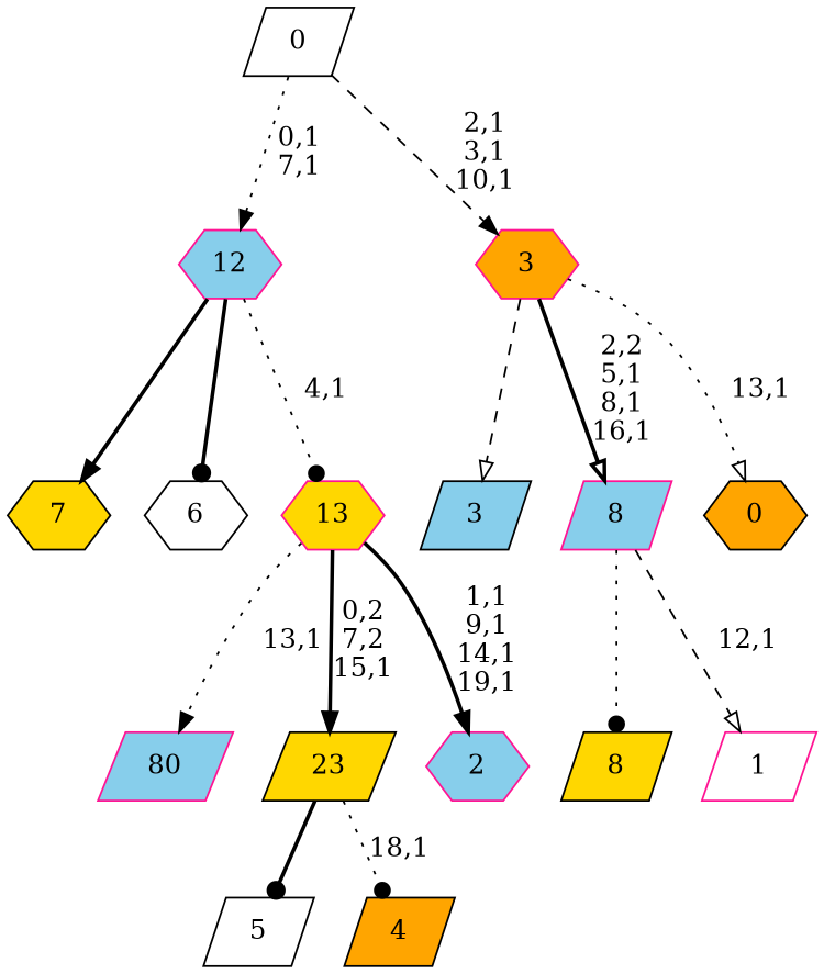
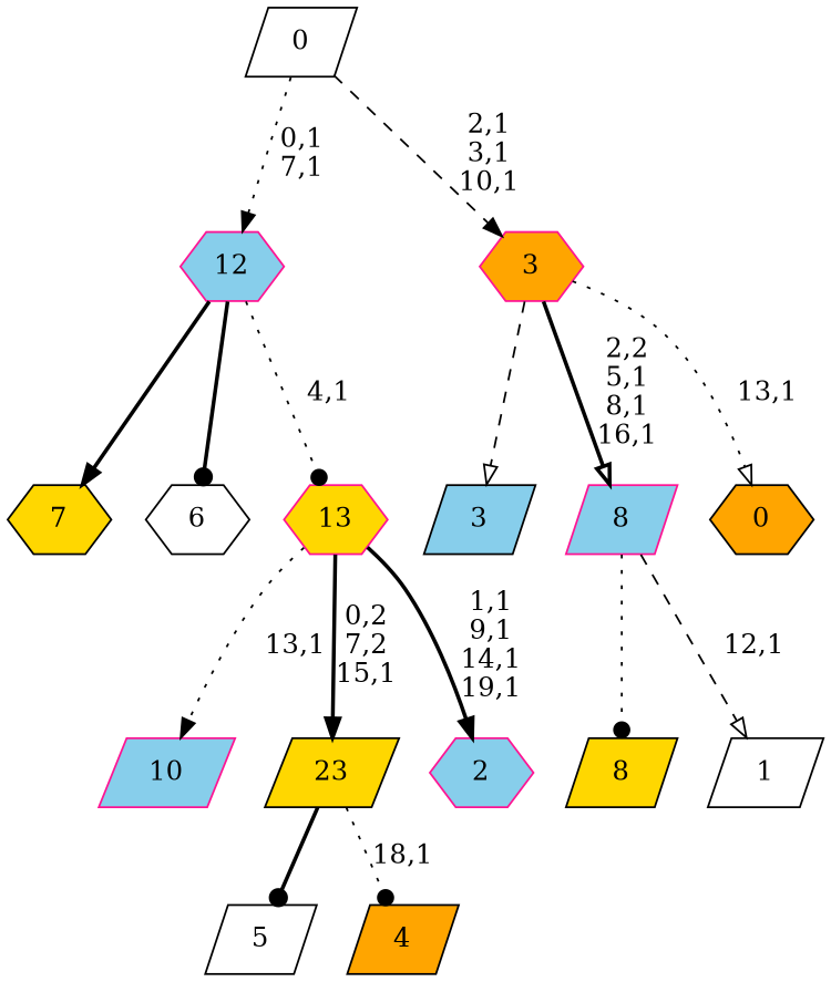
  digraph {
    node [color=black fillcolor=skyblue shape=parallelogram style=filled]
    edge [arrowhead=normal style=bold]
-   n1 [color=deeppink label=80]
+   n1 [color=deeppink label=10]
    n2 [fillcolor=gold label=8]
    n3 [fillcolor=gold label=7 shape=hexagon]
    n4 [fillcolor=white label=6 shape=hexagon]
    n5 [fillcolor=white label=5]
    n6 [fillcolor=orange label=4]
    n7 [fillcolor=gold label=23]
    n8 [label=3]
    n9 [color=deeppink label=2 shape=hexagon]
    13 [color=deeppink fillcolor=gold shape=hexagon]
    12 [color=deeppink shape=hexagon]
-   n12 [color=deeppink fillcolor=white label=1]
+   n12 [fillcolor=white label=1]
    8 [color=deeppink]
    n14 [fillcolor=orange label=0 shape=hexagon]
    3 [color=deeppink fillcolor=orange shape=hexagon]
    0 [fillcolor=white]
    n7 -> n5 [arrowhead=dot]
    n7 -> n6 [arrowhead=dot label="18,1" style=dotted]
    13 -> n1 [label="13,1" style=dotted]
    13 -> n7 [label="0,2\n7,2\n15,1"]
    13 -> n9 [label="1,1\n9,1\n14,1\n19,1"]
    12 -> n3
    12 -> n4 [arrowhead=dot]
    12 -> 13 [arrowhead=dot label="4,1" style=dotted]
    8 -> n2 [arrowhead=dot style=dotted]
    8 -> n12 [arrowhead=onormal label="12,1" style=dashed]
    3 -> n8 [arrowhead=onormal style=dashed]
    3 -> 8 [arrowhead=onormal label="2,2\n5,1\n8,1\n16,1"]
    3 -> n14 [arrowhead=onormal label="13,1" style=dotted]
    0 -> 12 [label="0,1\n7,1" style=dotted]
    0 -> 3 [label="2,1\n3,1\n10,1" style=dashed]
  }
